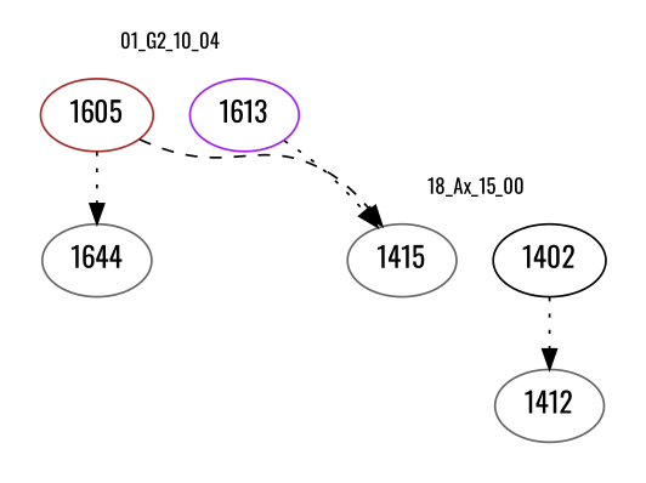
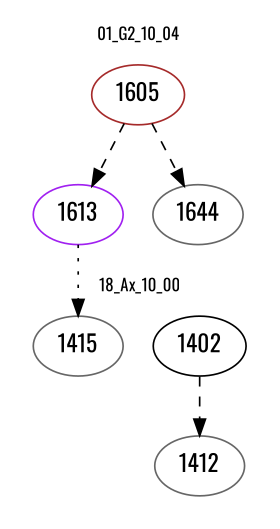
  digraph {
    fontname=Oswald
    node [color=gray40 fontname=Oswald]
    edge [color=black fontname=Oswald style=dotted]
    n1 [color=black label=1402]
    n2 [label=1412]
    n3 [label=1415]
    n4 [color=brown label=1605]
    n5 [color=purple label=1613]
    n6 [label=1644]
    subgraph cluster_1 {
      color=white
      fontsize=10
-     label="18_Ax_15_00"
+     label="18_Ax_10_00"
      n1
      n2
      n3
    }
    subgraph cluster_2 {
      color=white
      fontsize=10
      label="01_G2_10_04"
      n4
      n5
      n6
    }
-   n1 -> n2
-   n4 -> n3 [style=dashed]
-   n4 -> n6
+   n1 -> n2 [style=dashed]
+   n4 -> n5 [style=dashed]
+   n4 -> n6 [style=dashed]
    n5 -> n3
  }
